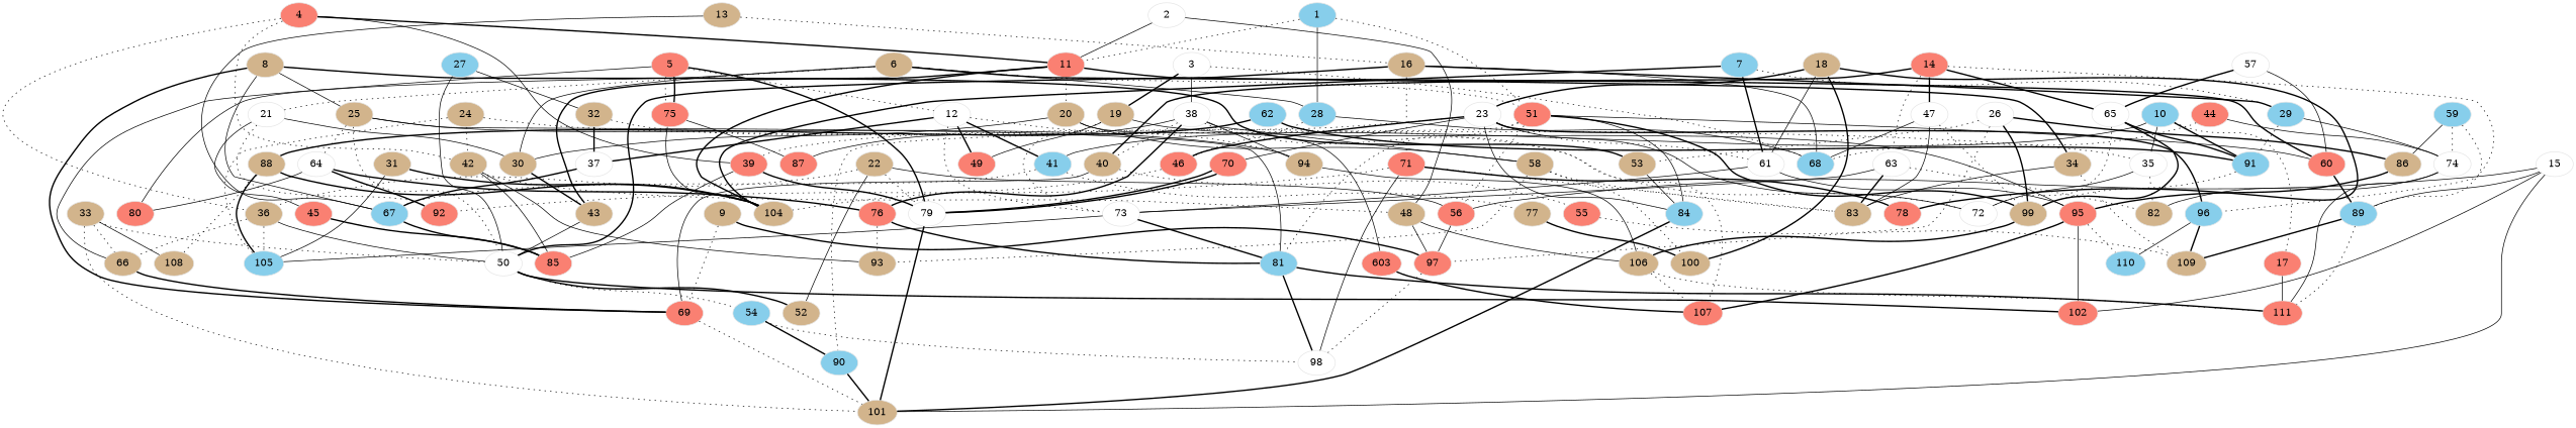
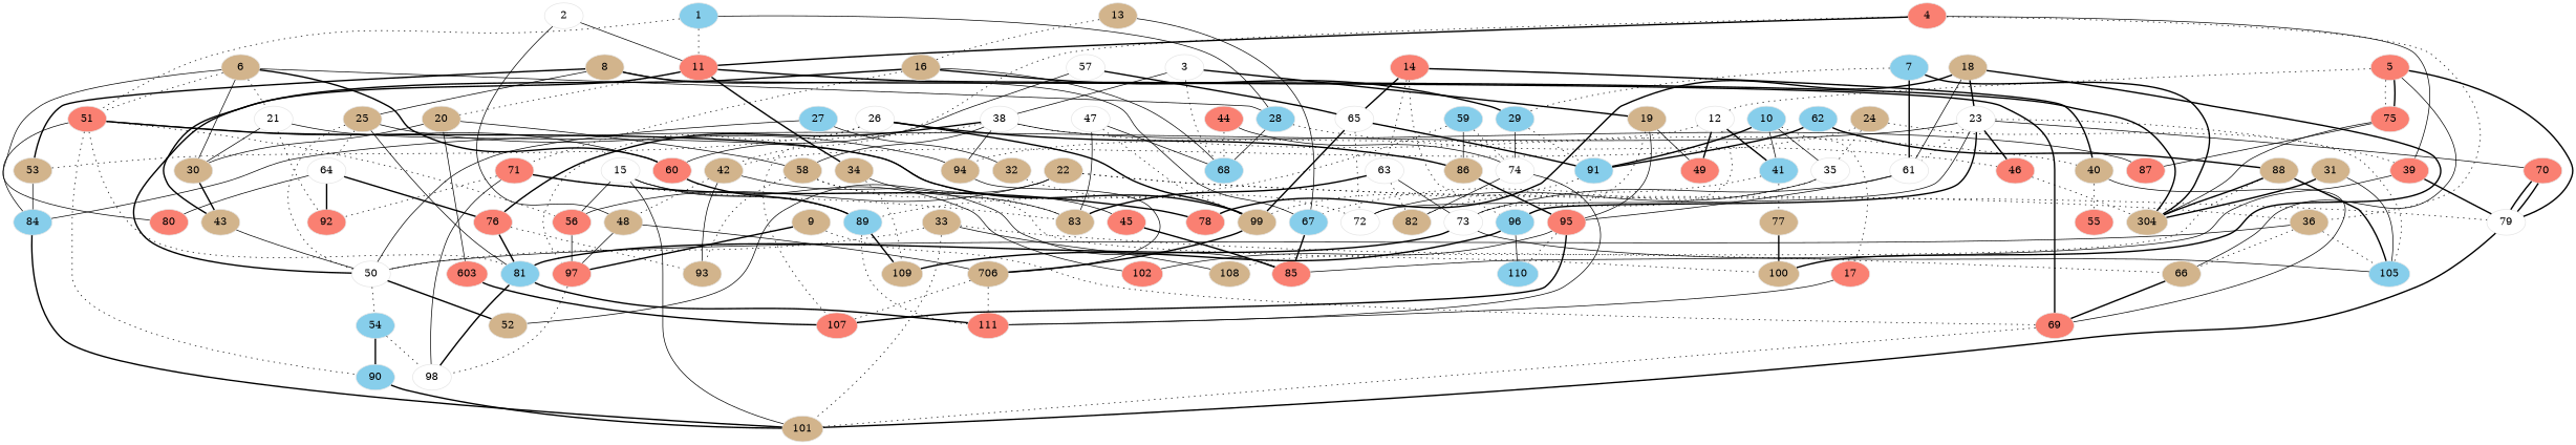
  graph {
    node [color=gray90 fillcolor=tan style=filled]
    edge [style=solid]
    1 [fillcolor=skyblue]
    11 [fillcolor=salmon]
    28 [fillcolor=skyblue]
    51 [fillcolor=salmon]
-   104
+   104 [label=304]
    20
    34
    43
    68 [fillcolor=skyblue]
    46 [fillcolor=salmon]
    60 [fillcolor=salmon]
    56 [fillcolor=salmon]
    84 [fillcolor=skyblue]
    81 [fillcolor=skyblue]
    99
    90 [fillcolor=skyblue]
    2 [fillcolor=white]
    48
    97 [fillcolor=salmon]
-   106
+   106 [label=706]
    3 [fillcolor=white]
    19
    38 [fillcolor=white]
    49 [fillcolor=salmon]
    73 [fillcolor=white]
    95 [fillcolor=salmon]
    94
    40
    58
    76 [fillcolor=salmon]
    87 [fillcolor=salmon]
    107 [fillcolor=salmon]
    4 [fillcolor=salmon]
    36
    39 [fillcolor=salmon]
    42
    66
    50 [fillcolor=white]
    105 [fillcolor=skyblue]
    79 [fillcolor=white]
    85 [fillcolor=salmon]
    93
    5 [fillcolor=salmon]
    12 [fillcolor=white]
    75 [fillcolor=salmon]
    41 [fillcolor=skyblue]
-   37 [fillcolor=white]
    69 [fillcolor=salmon]
    101
    6
    21 [fillcolor=white]
    30
    80 [fillcolor=salmon]
    45 [fillcolor=salmon]
    92 [fillcolor=salmon]
    89 [fillcolor=skyblue]
    7 [fillcolor=skyblue]
    29 [fillcolor=skyblue]
    61 [fillcolor=white]
    91 [fillcolor=skyblue]
    74 [fillcolor=white]
    8
    25
    53
    67 [fillcolor=skyblue]
    64 [fillcolor=white]
    9
    98 [fillcolor=white]
    10 [fillcolor=skyblue]
    17 [fillcolor=salmon]
    35 [fillcolor=white]
    111 [fillcolor=salmon]
    72 [fillcolor=white]
    82
    77
    n76 [fillcolor=salmon label=603]
    83
    109
    13
    16
    71 [fillcolor=salmon]
    14 [fillcolor=salmon]
    47 [fillcolor=white]
    63 [fillcolor=white]
    65 [fillcolor=white]
    96 [fillcolor=skyblue]
    55 [fillcolor=salmon]
    88
    108
    15 [fillcolor=white]
    102 [fillcolor=salmon]
    52
    54 [fillcolor=skyblue]
    78 [fillcolor=salmon]
    18
    23 [fillcolor=white]
    100
    70 [fillcolor=salmon]
    110 [fillcolor=skyblue]
    22
    24
    26 [fillcolor=white]
    86
    27 [fillcolor=skyblue]
    32
    31
    33
    44 [fillcolor=salmon]
    57 [fillcolor=white]
    59 [fillcolor=skyblue]
    62 [fillcolor=skyblue]
    1 -- 11 [style=dotted]
    1 -- 28
    1 -- 51 [style=dotted]
    11 -- 104 [style=bold]
    11 -- 20 [style=dotted]
    11 -- 34 [style=bold]
    11 -- 43 [style=bold]
    28 -- 68
    28 -- 46 [style=dotted]
    51 -- 60
    51 -- 56 [style=dotted]
    51 -- 84
    51 -- 81 [style=dotted]
    51 -- 99 [style=bold]
    51 -- 90 [style=dotted]
    20 -- 58
    20 -- 30
    20 -- n76
    34 -- 83
    34 -- 109 [style=dotted]
    43 -- 50
    46 -- 104 [style=dotted]
    60 -- 89 [style=bold]
    56 -- 97
    84 -- 101 [style=bold]
    81 -- 98 [style=bold]
    81 -- 111 [style=bold]
    99 -- 106 [style=bold]
    90 -- 101 [style=bold]
    2 -- 11
    2 -- 48
    48 -- 97
    48 -- 106
    97 -- 98 [style=dotted]
    106 -- 107 [style=dotted]
    106 -- 111 [style=dotted]
    3 -- 68 [style=dotted]
    3 -- 19 [style=bold]
    3 -- 38
    19 -- 49
    19 -- 73 [style=dotted]
    19 -- 95
    38 -- 94
    38 -- 40 [style=dotted]
    38 -- 58
    38 -- 76 [style=bold]
    38 -- 87
    38 -- 107 [style=dotted]
    73 -- 81 [style=bold]
    73 -- 105
    95 -- 107 [style=bold]
    95 -- 102
    95 -- 110 [style=dotted]
    94 -- 106
    40 -- 69
    40 -- 55 [style=dotted]
    58 -- 93 [style=dotted]
    58 -- 83 [style=dotted]
    58 -- 100 [style=dotted]
    76 -- 81 [style=bold]
    76 -- 93 [style=dotted]
    4 -- 11 [style=bold]
    4 -- 36 [style=dotted]
    4 -- 39
    4 -- 42 [style=dotted]
    36 -- 66 [style=dotted]
    36 -- 50
    36 -- 105 [style=dotted]
    39 -- 79 [style=bold]
    39 -- 85
    42 -- 48 [style=dotted]
    42 -- 85
    42 -- 93
    66 -- 69 [style=bold]
-   50 -- 102 [style=bold]
    50 -- 52 [style=bold]
    50 -- 54 [style=dotted]
    79 -- 101 [style=bold]
    5 -- 66
    5 -- 79 [style=bold]
    5 -- 12 [style=dotted]
    5 -- 75 [style=dotted]
    5 -- 75 [style=bold]
    12 -- 49 [style=bold]
    12 -- 73 [style=dotted]
    12 -- 94 [style=dotted]
    12 -- 41 [style=bold]
-   12 -- 37 [style=bold]
    75 -- 104
    75 -- 87
    41 -- 67 [style=dotted]
    41 -- 77 [style=dotted]
-   37 -- 67 [style=bold]
    69 -- 101 [style=dotted]
    6 -- 28
    6 -- 51 [style=dotted]
    6 -- 60 [style=bold]
    6 -- 21 [style=dotted]
    6 -- 30
    6 -- 80
    21 -- 30
    21 -- 45
    21 -- 92 [style=dotted]
    30 -- 43 [style=bold]
    45 -- 85 [style=bold]
    89 -- 111 [style=dotted]
    89 -- 109 [style=bold]
    7 -- 104 [style=bold]
    7 -- 29 [style=dotted]
    7 -- 61 [style=bold]
    29 -- 91 [style=dotted]
    29 -- 74
    61 -- 73
    61 -- 95
    91 -- 99 [style=dotted]
    74 -- 111
    74 -- 82
    8 -- 69 [style=bold]
    8 -- 25
    8 -- 53 [style=bold]
    8 -- 67
    25 -- 81
    25 -- 94
    25 -- 50 [style=dotted]
    25 -- 64 [style=dotted]
    53 -- 84
    67 -- 85 [style=bold]
    64 -- 76 [style=bold]
    64 -- 80
    64 -- 92 [style=bold]
    9 -- 97 [style=bold]
    9 -- 69 [style=dotted]
    10 -- 41
    10 -- 91 [style=bold]
    10 -- 17 [style=dotted]
    10 -- 35
    17 -- 111
    35 -- 72
    35 -- 82 [style=dotted]
    77 -- 100 [style=bold]
    n76 -- 107 [style=bold]
    13 -- 67
    13 -- 16 [style=dotted]
    16 -- 68
    16 -- 50 [style=bold]
    16 -- 29 [style=bold]
    16 -- 71 [style=dotted]
    71 -- 92 [style=dotted]
    71 -- 98
    71 -- 83 [style=dotted]
    71 -- 78 [style=bold]
    14 -- 40 [style=bold]
-   14 -- 47 [style=bold]
    14 -- 63 [style=dotted]
    14 -- 65 [style=bold]
    14 -- 96 [style=dotted]
    47 -- 68
    47 -- 99 [style=dotted]
    47 -- 83
    63 -- 73
    63 -- 82 [style=dotted]
    63 -- 83 [style=bold]
    65 -- 99 [style=bold]
    65 -- 91 [style=bold]
    65 -- 72 [style=dotted]
    96 -- 109 [style=bold]
    96 -- 110
-   55 -- 109 [style=dotted]
    88 -- 104 [style=bold]
    88 -- 105 [style=bold]
    88 -- 108 [style=dotted]
    15 -- 56
    15 -- 101
    15 -- 89
    15 -- 102
    54 -- 90 [style=bold]
    54 -- 98 [style=dotted]
    18 -- 61
    18 -- 78 [style=bold]
    18 -- 23 [style=bold]
    18 -- 100 [style=bold]
    23 -- 46 [style=bold]
    23 -- 84
    23 -- 39 [style=dotted]
    23 -- 61 [style=dotted]
    23 -- 72
    23 -- 96 [style=bold]
    23 -- 70
    70 -- 79 [style=bold]
    70 -- 79 [style=bold]
    22 -- 56
    22 -- 36 [style=dotted]
    22 -- 79 [style=dotted]
    22 -- 52
    24 -- 42 [style=dotted]
    24 -- 105 [style=dotted]
    24 -- 35 [style=dotted]
    26 -- 99 [style=bold]
    26 -- 97 [style=dotted]
    26 -- 53 [style=dotted]
    26 -- 86 [style=bold]
    86 -- 95 [style=bold]
    27 -- 50
    27 -- 32
-   32 -- 37 [style=bold]
    32 -- 72 [style=dotted]
    31 -- 104 [style=bold]
    31 -- 105
    33 -- 66 [style=dotted]
    33 -- 50 [style=dotted]
    33 -- 101 [style=dotted]
    33 -- 108
    44 -- 68 [style=dotted]
    44 -- 74
    57 -- 60
    57 -- 65 [style=bold]
    59 -- 89 [style=dotted]
    59 -- 74 [style=dotted]
    59 -- 86
    62 -- 91 [style=bold]
    62 -- 88 [style=bold]
  }
